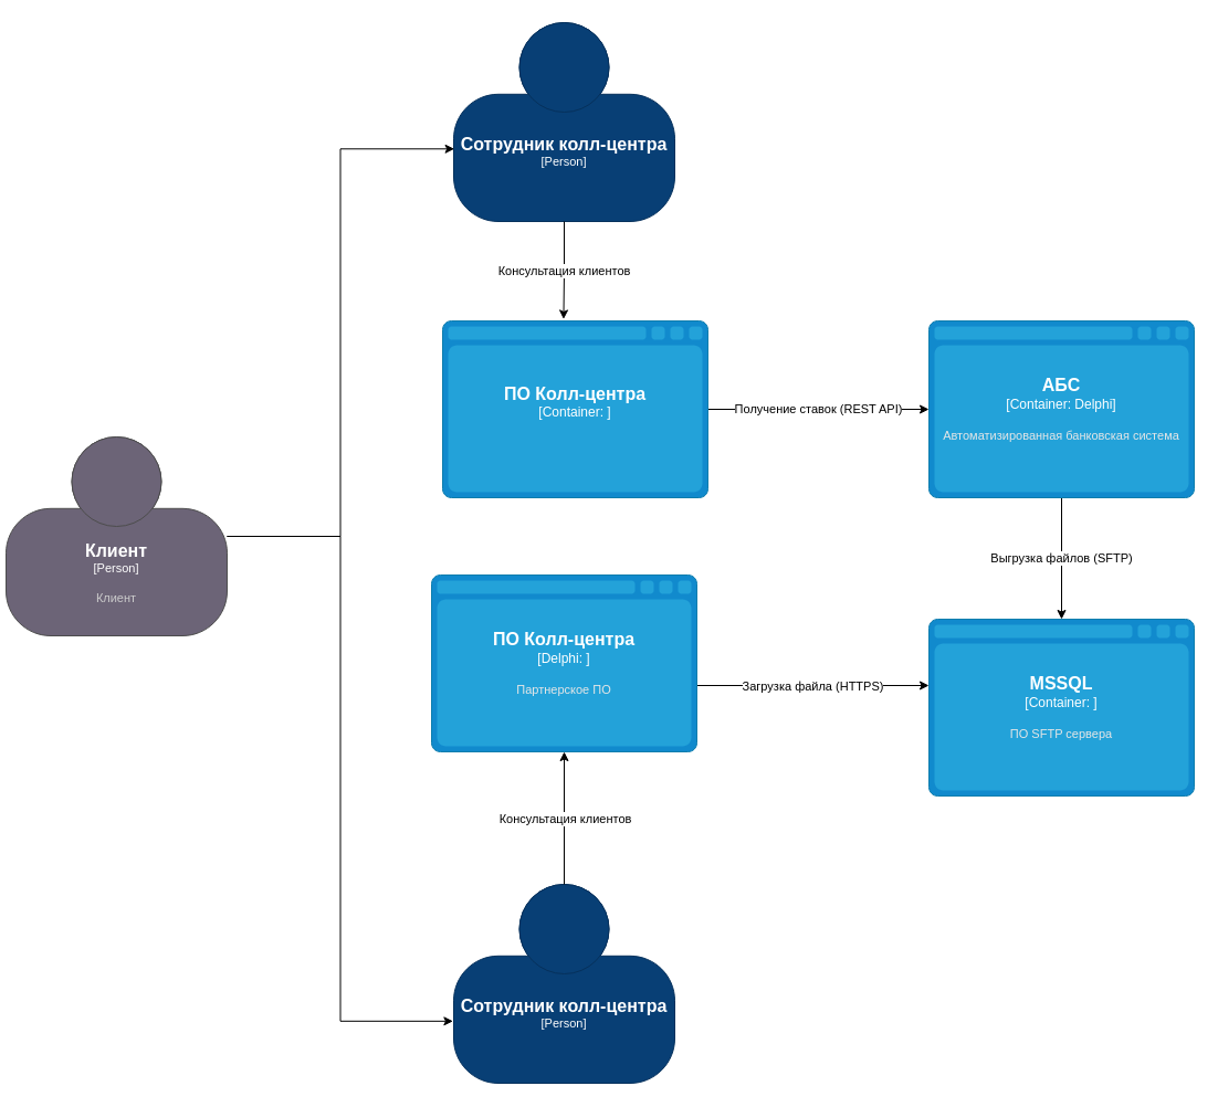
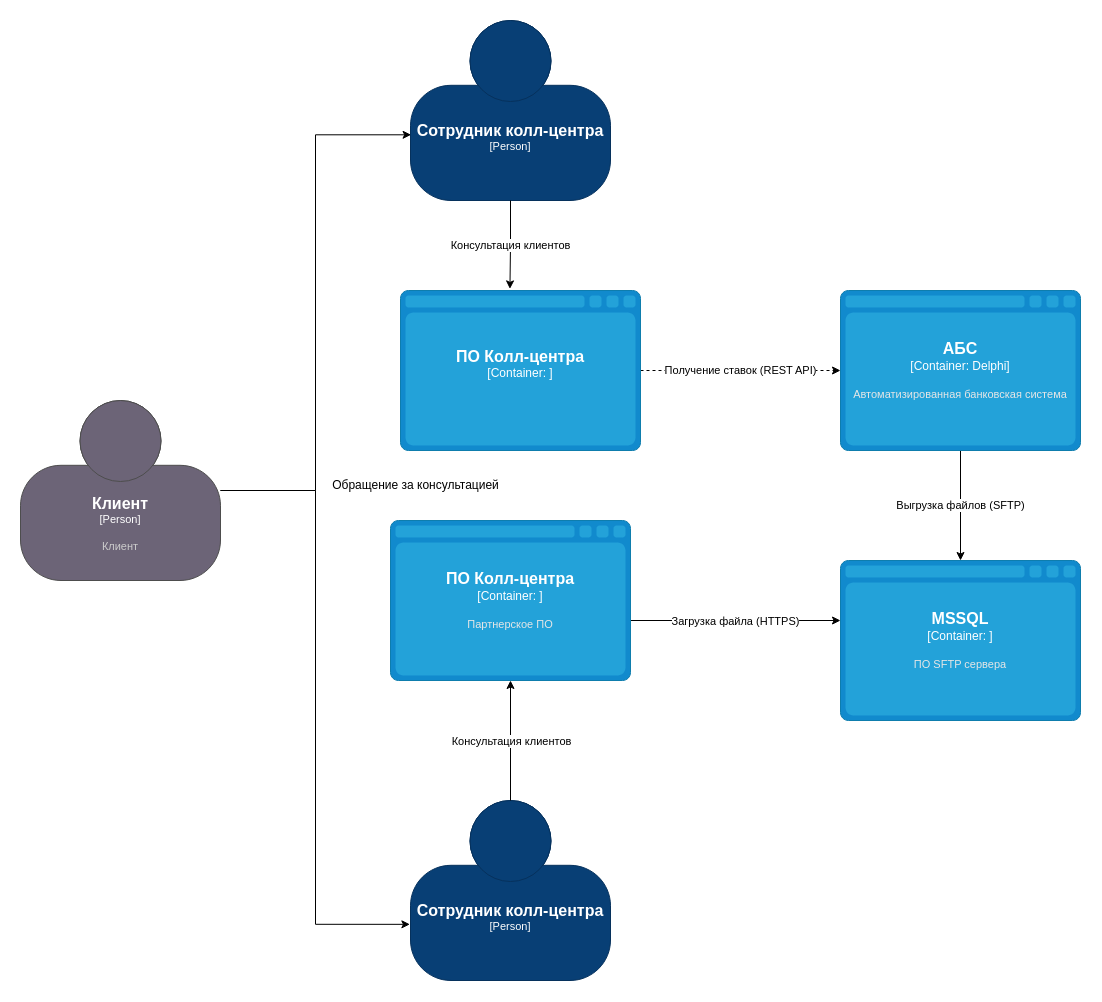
  <mxCell id="0" />
  <mxCell id="1" parent="0" />
  <mxCell id="2" style="edgeStyle=orthogonalEdgeStyle;rounded=0;orthogonalLoop=1;jettySize=auto;html=1;entryX=0.003;entryY=0.635;entryDx=0;entryDy=0;entryPerimeter=0;" edge="1" parent="1" source="3" target="5"><mxGeometry relative="1" as="geometry"><mxPoint x="390" y="410" as="targetPoint" /></mxGeometry></mxCell>
- <mxCell id="3" value="&lt;font style=&quot;font-size: 16px&quot;&gt;&lt;b&gt;Клиент&lt;/b&gt;&lt;/font&gt;&lt;div&gt;[Person]&lt;/div&gt;&lt;br&gt;&lt;div&gt;&lt;font style=&quot;font-size: 11px&quot;&gt;&lt;font color=&quot;#cccccc&quot;&gt;Клиент&lt;/font&gt;&lt;/div&gt;" style="html=1;fontSize=11;dashed=0;whiteSpace=wrap;fillColor=#6C6477;strokeColor=#4D4D4D;fontColor=#ffffff;shape=mxgraph.c4.person2;align=center;metaEdit=1;points=[[0.5,0,0],[1,0.5,0],[1,0.75,0],[0.75,1,0],[0.5,1,0],[0.25,1,0],[0,0.75,0],[0,0.5,0]];resizable=0;" vertex="1" parent="1"><mxGeometry x="5" y="395" width="200" height="180" as="geometry" /></mxCell>
- <mxCell id="4" value="Получение ставок (REST API)" style="edgeStyle=orthogonalEdgeStyle;rounded=0;orthogonalLoop=1;jettySize=auto;html=1;entryX=0;entryY=0.5;entryDx=0;entryDy=0;entryPerimeter=0;exitX=1;exitY=0.5;exitDx=0;exitDy=0;exitPerimeter=0;" edge="1" parent="1" source="13" target="14"><mxGeometry relative="1" as="geometry"><mxPoint x="630" y="410" as="sourcePoint" /><mxPoint x="790" y="410" as="targetPoint" /></mxGeometry></mxCell>
+ <mxCell id="3" value="&lt;font style=&quot;font-size: 16px&quot;&gt;&lt;b&gt;Клиент&lt;/b&gt;&lt;/font&gt;&lt;div&gt;[Person]&lt;/div&gt;&lt;br&gt;&lt;div&gt;&lt;font style=&quot;font-size: 11px&quot;&gt;&lt;font color=&quot;#cccccc&quot;&gt;Клиент&lt;/font&gt;&lt;/div&gt;" style="html=1;fontSize=11;dashed=0;whiteSpace=wrap;fillColor=#6C6477;strokeColor=#4D4D4D;fontColor=#ffffff;shape=mxgraph.c4.person2;align=center;metaEdit=1;points=[[0.5,0,0],[1,0.5,0],[1,0.75,0],[0.75,1,0],[0.5,1,0],[0.25,1,0],[0,0.75,0],[0,0.5,0]];resizable=0;" vertex="1" parent="1"><mxGeometry x="20" y="400" width="200" height="180" as="geometry" /></mxCell>
+ <mxCell id="4" value="Получение ставок (REST API)" style="edgeStyle=orthogonalEdgeStyle;rounded=0;orthogonalLoop=1;jettySize=auto;html=1;entryX=0;entryY=0.5;entryDx=0;entryDy=0;entryPerimeter=0;exitX=1;exitY=0.5;exitDx=0;exitDy=0;exitPerimeter=0;dashed=1;" edge="1" parent="1" source="13" target="14"><mxGeometry relative="1" as="geometry"><mxPoint x="630" y="410" as="sourcePoint" /><mxPoint x="790" y="410" as="targetPoint" /></mxGeometry></mxCell>
  <mxCell id="5" value="&lt;font style=&quot;font-size: 16px&quot;&gt;&lt;b&gt;Сотрудник колл-центра&lt;/b&gt;&lt;/font&gt;&lt;div&gt;[Person]&lt;/div&gt;&lt;br&gt;&lt;div&gt;&lt;font style=&quot;font-size: 11px&quot;&gt;&lt;font color=&quot;#cccccc&quot;&gt;&lt;/font&gt;&lt;/div&gt;" style="html=1;fontSize=11;dashed=0;whiteSpace=wrap;fillColor=#083F75;strokeColor=#06315C;fontColor=#ffffff;shape=mxgraph.c4.person2;align=center;metaEdit=1;points=[[0.5,0,0],[1,0.5,0],[1,0.75,0],[0.75,1,0],[0.5,1,0],[0.25,1,0],[0,0.75,0],[0,0.5,0]];resizable=0;" vertex="1" parent="1"><mxGeometry x="410" y="20" width="200" height="180" as="geometry" /></mxCell>
  <mxCell id="6" value="Консультация клиентов" style="edgeStyle=orthogonalEdgeStyle;rounded=0;orthogonalLoop=1;jettySize=auto;html=1;entryX=0.456;entryY=-0.01;entryDx=0;entryDy=0;entryPerimeter=0;" edge="1" parent="1" source="5" target="13"><mxGeometry relative="1" as="geometry"><Array as="points" /><mxPoint x="510" y="350" as="targetPoint" /></mxGeometry></mxCell>
  <mxCell id="7" value="Выгрузка файлов (SFTP)" style="edgeStyle=orthogonalEdgeStyle;rounded=0;orthogonalLoop=1;jettySize=auto;html=1;entryX=0.5;entryY=0;entryDx=0;entryDy=0;entryPerimeter=0;exitX=0.5;exitY=1;exitDx=0;exitDy=0;exitPerimeter=0;" edge="1" parent="1" source="14"><mxGeometry relative="1" as="geometry"><mxPoint x="910" y="470" as="sourcePoint" /><mxPoint x="960" y="560" as="targetPoint" /></mxGeometry></mxCell>
  <mxCell id="8" value="Загрузка файла (HTTPS)" style="edgeStyle=orthogonalEdgeStyle;rounded=0;orthogonalLoop=1;jettySize=auto;html=1;entryX=0;entryY=0.5;entryDx=0;entryDy=0;entryPerimeter=0;" edge="1" parent="1"><mxGeometry x="0.004" y="-1" relative="1" as="geometry"><mxPoint x="630" y="620" as="sourcePoint" /><mxPoint x="840" y="620" as="targetPoint" /><mxPoint as="offset" /></mxGeometry></mxCell>
  <mxCell id="9" value="&lt;font style=&quot;font-size: 16px&quot;&gt;&lt;b&gt;Сотрудник колл-центра&lt;/b&gt;&lt;/font&gt;&lt;div&gt;[Person]&lt;/div&gt;&lt;br&gt;&lt;div&gt;&lt;font style=&quot;font-size: 11px&quot;&gt;&lt;font color=&quot;#cccccc&quot;&gt;&lt;/font&gt;&lt;/div&gt;" style="html=1;fontSize=11;dashed=0;whiteSpace=wrap;fillColor=#083F75;strokeColor=#06315C;fontColor=#ffffff;shape=mxgraph.c4.person2;align=center;metaEdit=1;points=[[0.5,0,0],[1,0.5,0],[1,0.75,0],[0.75,1,0],[0.5,1,0],[0.25,1,0],[0,0.75,0],[0,0.5,0]];resizable=0;" vertex="1" parent="1"><mxGeometry x="410" y="800" width="200" height="180" as="geometry" /></mxCell>
  <mxCell id="10" value="Консультация клиентов" style="edgeStyle=orthogonalEdgeStyle;rounded=0;orthogonalLoop=1;jettySize=auto;html=1;entryX=0.5;entryY=1;entryDx=0;entryDy=0;entryPerimeter=0;" edge="1" parent="1" source="9"><mxGeometry relative="1" as="geometry"><mxPoint x="510" y="680" as="targetPoint" /></mxGeometry></mxCell>
  <mxCell id="11" style="edgeStyle=orthogonalEdgeStyle;rounded=0;orthogonalLoop=1;jettySize=auto;html=1;entryX=-0.003;entryY=0.688;entryDx=0;entryDy=0;entryPerimeter=0;" edge="1" parent="1" source="3" target="9"><mxGeometry relative="1" as="geometry" /></mxCell>
+ <mxCell id="12" value="Обращение за консультацией" style="text;html=1;align=center;verticalAlign=middle;resizable=0;points=[];autosize=1;strokeColor=none;fillColor=none;" vertex="1" parent="1"><mxGeometry x="320" y="470" width="190" height="30" as="geometry" /></mxCell>
  <mxCell id="13" value="&lt;font style=&quot;font-size: 16px&quot;&gt;&lt;b&gt;ПО Колл-центра&lt;/b&gt;&lt;/font&gt;&lt;div&gt;[Container:&amp;nbsp;]&lt;/div&gt;&lt;br&gt;&lt;div&gt;&lt;font style=&quot;font-size: 11px&quot;&gt;&lt;font color=&quot;#E6E6E6&quot;&gt;&lt;/font&gt;&lt;/div&gt;" style="shape=mxgraph.c4.webBrowserContainer2;whiteSpace=wrap;html=1;boundedLbl=1;rounded=0;labelBackgroundColor=none;strokeColor=#118ACD;fillColor=#23A2D9;strokeColor=#118ACD;strokeColor2=#0E7DAD;fontSize=12;fontColor=#ffffff;align=center;metaEdit=1;points=[[0.5,0,0],[1,0.25,0],[1,0.5,0],[1,0.75,0],[0.5,1,0],[0,0.75,0],[0,0.5,0],[0,0.25,0]];resizable=0;" vertex="1" parent="1"><mxGeometry x="400" y="290" width="240" height="160" as="geometry" /></mxCell>
  <mxCell id="14" value="&lt;font style=&quot;font-size: 16px&quot;&gt;&lt;b&gt;АБС&lt;/b&gt;&lt;/font&gt;&lt;div&gt;[Container:&amp;nbsp;Delphi]&lt;/div&gt;&lt;br&gt;&lt;div&gt;&lt;font style=&quot;font-size: 11px&quot;&gt;&lt;font color=&quot;#E6E6E6&quot;&gt;Автоматизированная банковская система&lt;/font&gt;&lt;/div&gt;" style="shape=mxgraph.c4.webBrowserContainer2;whiteSpace=wrap;html=1;boundedLbl=1;rounded=0;labelBackgroundColor=none;strokeColor=#118ACD;fillColor=#23A2D9;strokeColor=#118ACD;strokeColor2=#0E7DAD;fontSize=12;fontColor=#ffffff;align=center;metaEdit=1;points=[[0.5,0,0],[1,0.25,0],[1,0.5,0],[1,0.75,0],[0.5,1,0],[0,0.75,0],[0,0.5,0],[0,0.25,0]];resizable=0;" vertex="1" parent="1"><mxGeometry x="840" y="290" width="240" height="160" as="geometry" /></mxCell>
- <mxCell id="15" value="&lt;font style=&quot;font-size: 16px&quot;&gt;&lt;b&gt;ПО Колл-центра&lt;/b&gt;&lt;/font&gt;&lt;div&gt;[Delphi:&amp;nbsp;]&lt;/div&gt;&lt;br&gt;&lt;div&gt;&lt;font style=&quot;font-size: 11px&quot;&gt;&lt;font color=&quot;#E6E6E6&quot;&gt;Партнерское ПО&lt;/font&gt;&lt;/div&gt;" style="shape=mxgraph.c4.webBrowserContainer2;whiteSpace=wrap;html=1;boundedLbl=1;rounded=0;labelBackgroundColor=none;strokeColor=#118ACD;fillColor=#23A2D9;strokeColor=#118ACD;strokeColor2=#0E7DAD;fontSize=12;fontColor=#ffffff;align=center;metaEdit=1;points=[[0.5,0,0],[1,0.25,0],[1,0.5,0],[1,0.75,0],[0.5,1,0],[0,0.75,0],[0,0.5,0],[0,0.25,0]];resizable=0;" vertex="1" parent="1"><mxGeometry x="390" y="520" width="240" height="160" as="geometry" /></mxCell>
+ <mxCell id="15" value="&lt;font style=&quot;font-size: 16px&quot;&gt;&lt;b&gt;ПО Колл-центра&lt;/b&gt;&lt;/font&gt;&lt;div&gt;[Container:&amp;nbsp;]&lt;/div&gt;&lt;br&gt;&lt;div&gt;&lt;font style=&quot;font-size: 11px&quot;&gt;&lt;font color=&quot;#E6E6E6&quot;&gt;Партнерское ПО&lt;/font&gt;&lt;/div&gt;" style="shape=mxgraph.c4.webBrowserContainer2;whiteSpace=wrap;html=1;boundedLbl=1;rounded=0;labelBackgroundColor=none;strokeColor=#118ACD;fillColor=#23A2D9;strokeColor=#118ACD;strokeColor2=#0E7DAD;fontSize=12;fontColor=#ffffff;align=center;metaEdit=1;points=[[0.5,0,0],[1,0.25,0],[1,0.5,0],[1,0.75,0],[0.5,1,0],[0,0.75,0],[0,0.5,0],[0,0.25,0]];resizable=0;" vertex="1" parent="1"><mxGeometry x="390" y="520" width="240" height="160" as="geometry" /></mxCell>
  <mxCell id="16" value="&lt;font style=&quot;font-size: 16px&quot;&gt;&lt;b&gt;MSSQL&lt;/b&gt;&lt;/font&gt;&lt;div&gt;[Container:&amp;nbsp;]&lt;/div&gt;&lt;br&gt;&lt;div&gt;&lt;font style=&quot;font-size: 11px&quot;&gt;&lt;font color=&quot;#E6E6E6&quot;&gt;ПО SFTP сервера&lt;/font&gt;&lt;/div&gt;" style="shape=mxgraph.c4.webBrowserContainer2;whiteSpace=wrap;html=1;boundedLbl=1;rounded=0;labelBackgroundColor=none;strokeColor=#118ACD;fillColor=#23A2D9;strokeColor=#118ACD;strokeColor2=#0E7DAD;fontSize=12;fontColor=#ffffff;align=center;metaEdit=1;points=[[0.5,0,0],[1,0.25,0],[1,0.5,0],[1,0.75,0],[0.5,1,0],[0,0.75,0],[0,0.5,0],[0,0.25,0]];resizable=0;" vertex="1" parent="1"><mxGeometry x="840" y="560" width="240" height="160" as="geometry" /></mxCell>
